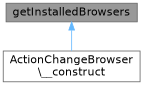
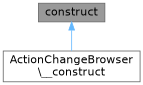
  digraph {
    rankdir=TB
    node [fontname=Helvetica fontsize=14 shape=box style=filled]
-   n1 [color=gray40 fillcolor=grey60 fontcolor=black height=0.2 label=getInstalledBrowsers width=0.4]
+   n1 [color=gray40 fillcolor=grey60 fontcolor=black height=0.2 label=construct width=0.4]
    n2 [color=grey40 fillcolor=white height=0.2 label="ActionChangeBrowser\l\\__construct" width=0.4]
    n1 -> n2 [color=steelblue1 dir=back fontname=Helvetica fontsize=14 labelfontname=Helvetica labelfontsize=14 style=solid]
  }
